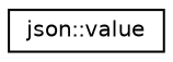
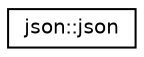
  digraph {
    rankdir=TB
-   n1 [color=black fillcolor=white fontname=Helvetica fontsize=10 height=0.2 label="json::value" shape=record style=filled width=0.4]
+   n1 [color=black fillcolor=white fontname=Helvetica fontsize=10 height=0.2 label="json::json" shape=record style=filled width=0.4]
  }
